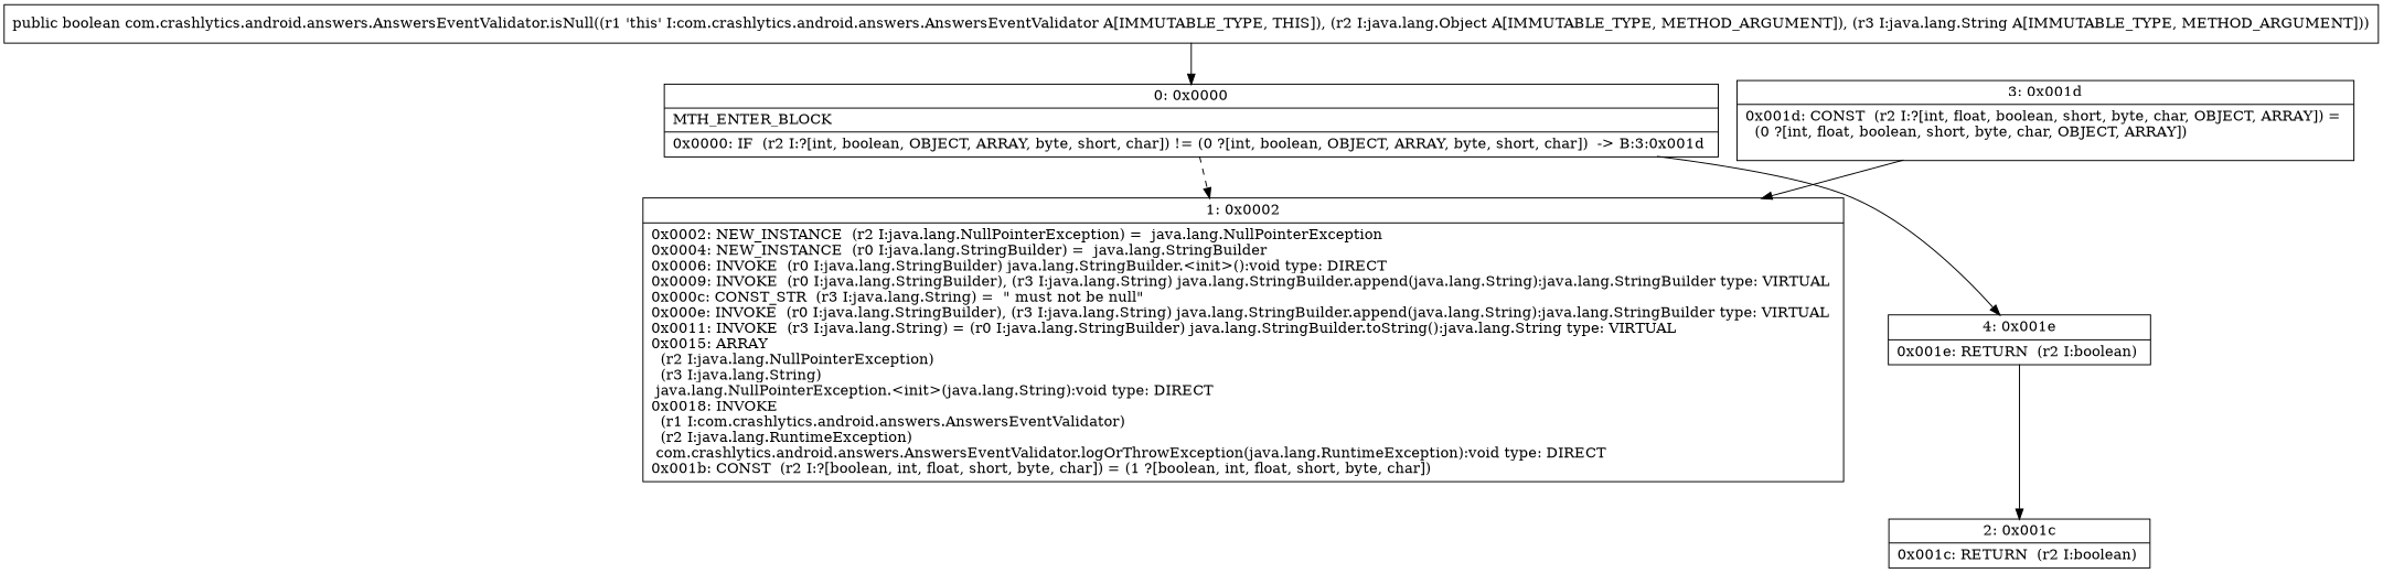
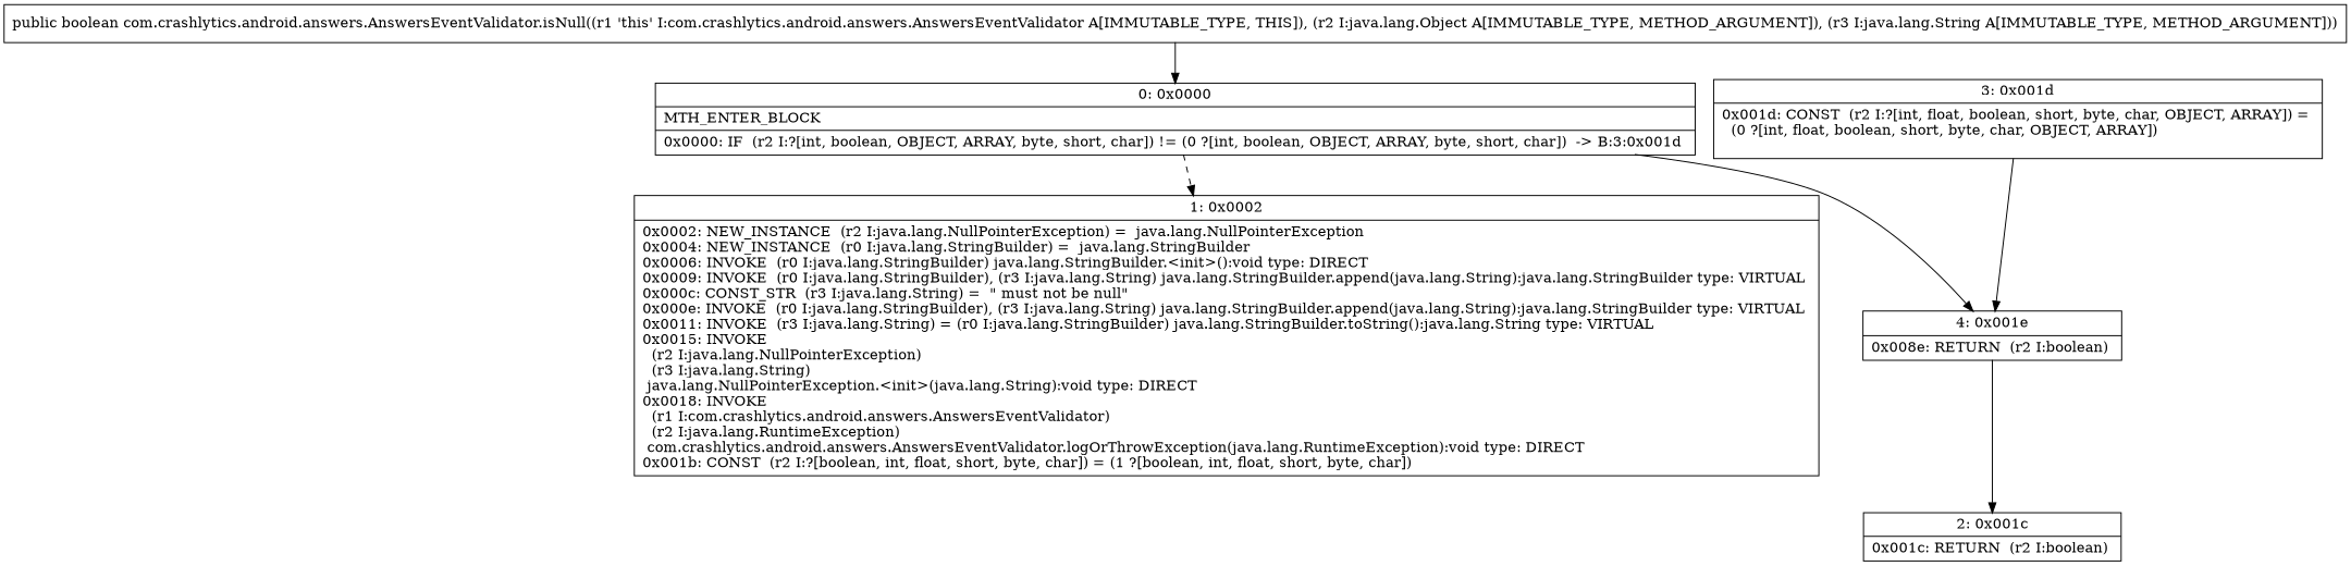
  digraph {
    node [shape=record]
    n1 [label="{0\:\ 0x0000|MTH_ENTER_BLOCK\l|0x0000: IF  (r2 I:?[int, boolean, OBJECT, ARRAY, byte, short, char]) != (0 ?[int, boolean, OBJECT, ARRAY, byte, short, char])  \-\> B:3:0x001d \l}"]
-   n2 [label="{1\:\ 0x0002|0x0002: NEW_INSTANCE  (r2 I:java.lang.NullPointerException) =  java.lang.NullPointerException \l0x0004: NEW_INSTANCE  (r0 I:java.lang.StringBuilder) =  java.lang.StringBuilder \l0x0006: INVOKE  (r0 I:java.lang.StringBuilder) java.lang.StringBuilder.\<init\>():void type: DIRECT \l0x0009: INVOKE  (r0 I:java.lang.StringBuilder), (r3 I:java.lang.String) java.lang.StringBuilder.append(java.lang.String):java.lang.StringBuilder type: VIRTUAL \l0x000c: CONST_STR  (r3 I:java.lang.String) =  \" must not be null\" \l0x000e: INVOKE  (r0 I:java.lang.StringBuilder), (r3 I:java.lang.String) java.lang.StringBuilder.append(java.lang.String):java.lang.StringBuilder type: VIRTUAL \l0x0011: INVOKE  (r3 I:java.lang.String) = (r0 I:java.lang.StringBuilder) java.lang.StringBuilder.toString():java.lang.String type: VIRTUAL \l0x0015: ARRAY  \l  (r2 I:java.lang.NullPointerException)\l  (r3 I:java.lang.String)\l java.lang.NullPointerException.\<init\>(java.lang.String):void type: DIRECT \l0x0018: INVOKE  \l  (r1 I:com.crashlytics.android.answers.AnswersEventValidator)\l  (r2 I:java.lang.RuntimeException)\l com.crashlytics.android.answers.AnswersEventValidator.logOrThrowException(java.lang.RuntimeException):void type: DIRECT \l0x001b: CONST  (r2 I:?[boolean, int, float, short, byte, char]) = (1 ?[boolean, int, float, short, byte, char]) \l}"]
-   n3 [label="{4\:\ 0x001e|0x001e: RETURN  (r2 I:boolean) \l}"]
+   n2 [label="{1\:\ 0x0002|0x0002: NEW_INSTANCE  (r2 I:java.lang.NullPointerException) =  java.lang.NullPointerException \l0x0004: NEW_INSTANCE  (r0 I:java.lang.StringBuilder) =  java.lang.StringBuilder \l0x0006: INVOKE  (r0 I:java.lang.StringBuilder) java.lang.StringBuilder.\<init\>():void type: DIRECT \l0x0009: INVOKE  (r0 I:java.lang.StringBuilder), (r3 I:java.lang.String) java.lang.StringBuilder.append(java.lang.String):java.lang.StringBuilder type: VIRTUAL \l0x000c: CONST_STR  (r3 I:java.lang.String) =  \" must not be null\" \l0x000e: INVOKE  (r0 I:java.lang.StringBuilder), (r3 I:java.lang.String) java.lang.StringBuilder.append(java.lang.String):java.lang.StringBuilder type: VIRTUAL \l0x0011: INVOKE  (r3 I:java.lang.String) = (r0 I:java.lang.StringBuilder) java.lang.StringBuilder.toString():java.lang.String type: VIRTUAL \l0x0015: INVOKE  \l  (r2 I:java.lang.NullPointerException)\l  (r3 I:java.lang.String)\l java.lang.NullPointerException.\<init\>(java.lang.String):void type: DIRECT \l0x0018: INVOKE  \l  (r1 I:com.crashlytics.android.answers.AnswersEventValidator)\l  (r2 I:java.lang.RuntimeException)\l com.crashlytics.android.answers.AnswersEventValidator.logOrThrowException(java.lang.RuntimeException):void type: DIRECT \l0x001b: CONST  (r2 I:?[boolean, int, float, short, byte, char]) = (1 ?[boolean, int, float, short, byte, char]) \l}"]
+   n3 [label="{4\:\ 0x001e|0x008e: RETURN  (r2 I:boolean) \l}"]
    n4 [label="{3\:\ 0x001d|0x001d: CONST  (r2 I:?[int, float, boolean, short, byte, char, OBJECT, ARRAY]) = \l  (0 ?[int, float, boolean, short, byte, char, OBJECT, ARRAY])\l \l}"]
    n5 [label="{2\:\ 0x001c|0x001c: RETURN  (r2 I:boolean) \l}"]
    n6 [label="{public boolean com.crashlytics.android.answers.AnswersEventValidator.isNull((r1 'this' I:com.crashlytics.android.answers.AnswersEventValidator A[IMMUTABLE_TYPE, THIS]), (r2 I:java.lang.Object A[IMMUTABLE_TYPE, METHOD_ARGUMENT]), (r3 I:java.lang.String A[IMMUTABLE_TYPE, METHOD_ARGUMENT])) }"]
    n1 -> n2 [style=dashed]
    n1 -> n3
    n3 -> n5
-   n4 -> n2
+   n4 -> n3
    n6 -> n1
  }
